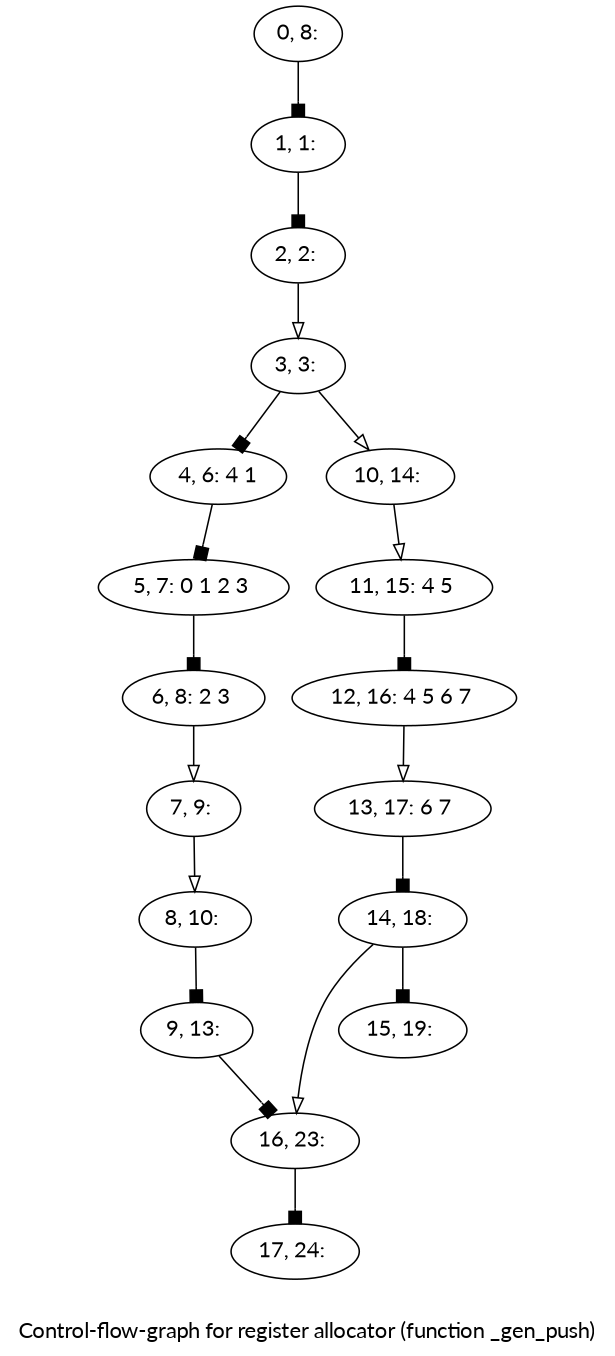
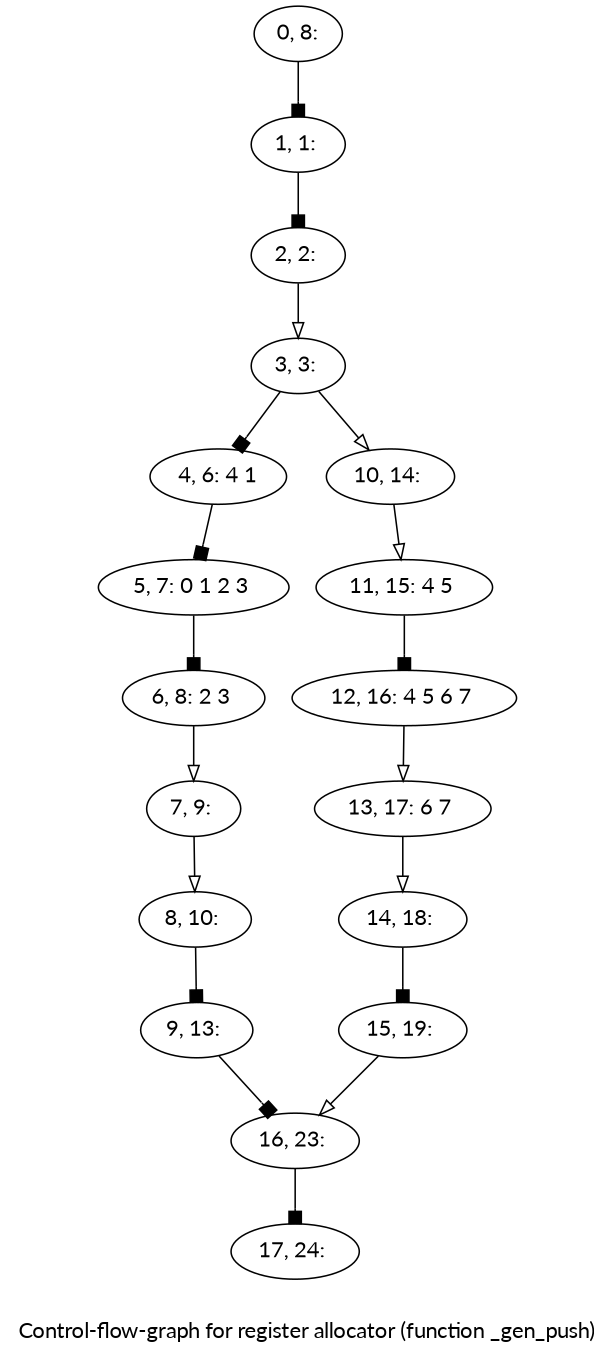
  digraph {
    fontname=Lato
    label="Control-flow-graph for register allocator (function _gen_push)"
    node [fontname=Lato]
    edge [arrowhead=box fontname=Lato]
    n1 [label="0, 8:"]
    n2 [label="1, 1: "]
    n3 [label="2, 2: "]
    n4 [label="3, 3: "]
    n5 [label="4, 6: 4 1"]
    n6 [label="10, 14: "]
    n7 [label="5, 7: 0 1 2 3 "]
    n8 [label="11, 15: 4 5 "]
    n9 [label="6, 8: 2 3 "]
    n10 [label="7, 9: "]
    n11 [label="8, 10: "]
    n12 [label="9, 13: "]
    n13 [label="16, 23: "]
    n14 [label="17, 24: "]
    n15 [label="12, 16: 4 5 6 7 "]
    n16 [label="13, 17: 6 7 "]
    n17 [label="14, 18: "]
    n18 [label="15, 19: "]
    n1 -> n2
    n2 -> n3
    n3 -> n4 [arrowhead=onormal]
    n4 -> n5
    n4 -> n6 [arrowhead=onormal]
    n5 -> n7
    n6 -> n8 [arrowhead=onormal]
    n7 -> n9
    n8 -> n15
    n9 -> n10 [arrowhead=onormal]
    n10 -> n11 [arrowhead=onormal]
    n11 -> n12
    n12 -> n13
    n13 -> n14
    n15 -> n16 [arrowhead=onormal]
-   n16 -> n17
+   n16 -> n17 [arrowhead=onormal]
    n17 -> n18
-   n17 -> n13 [arrowhead=onormal]
+   n18 -> n13 [arrowhead=onormal]
  }
